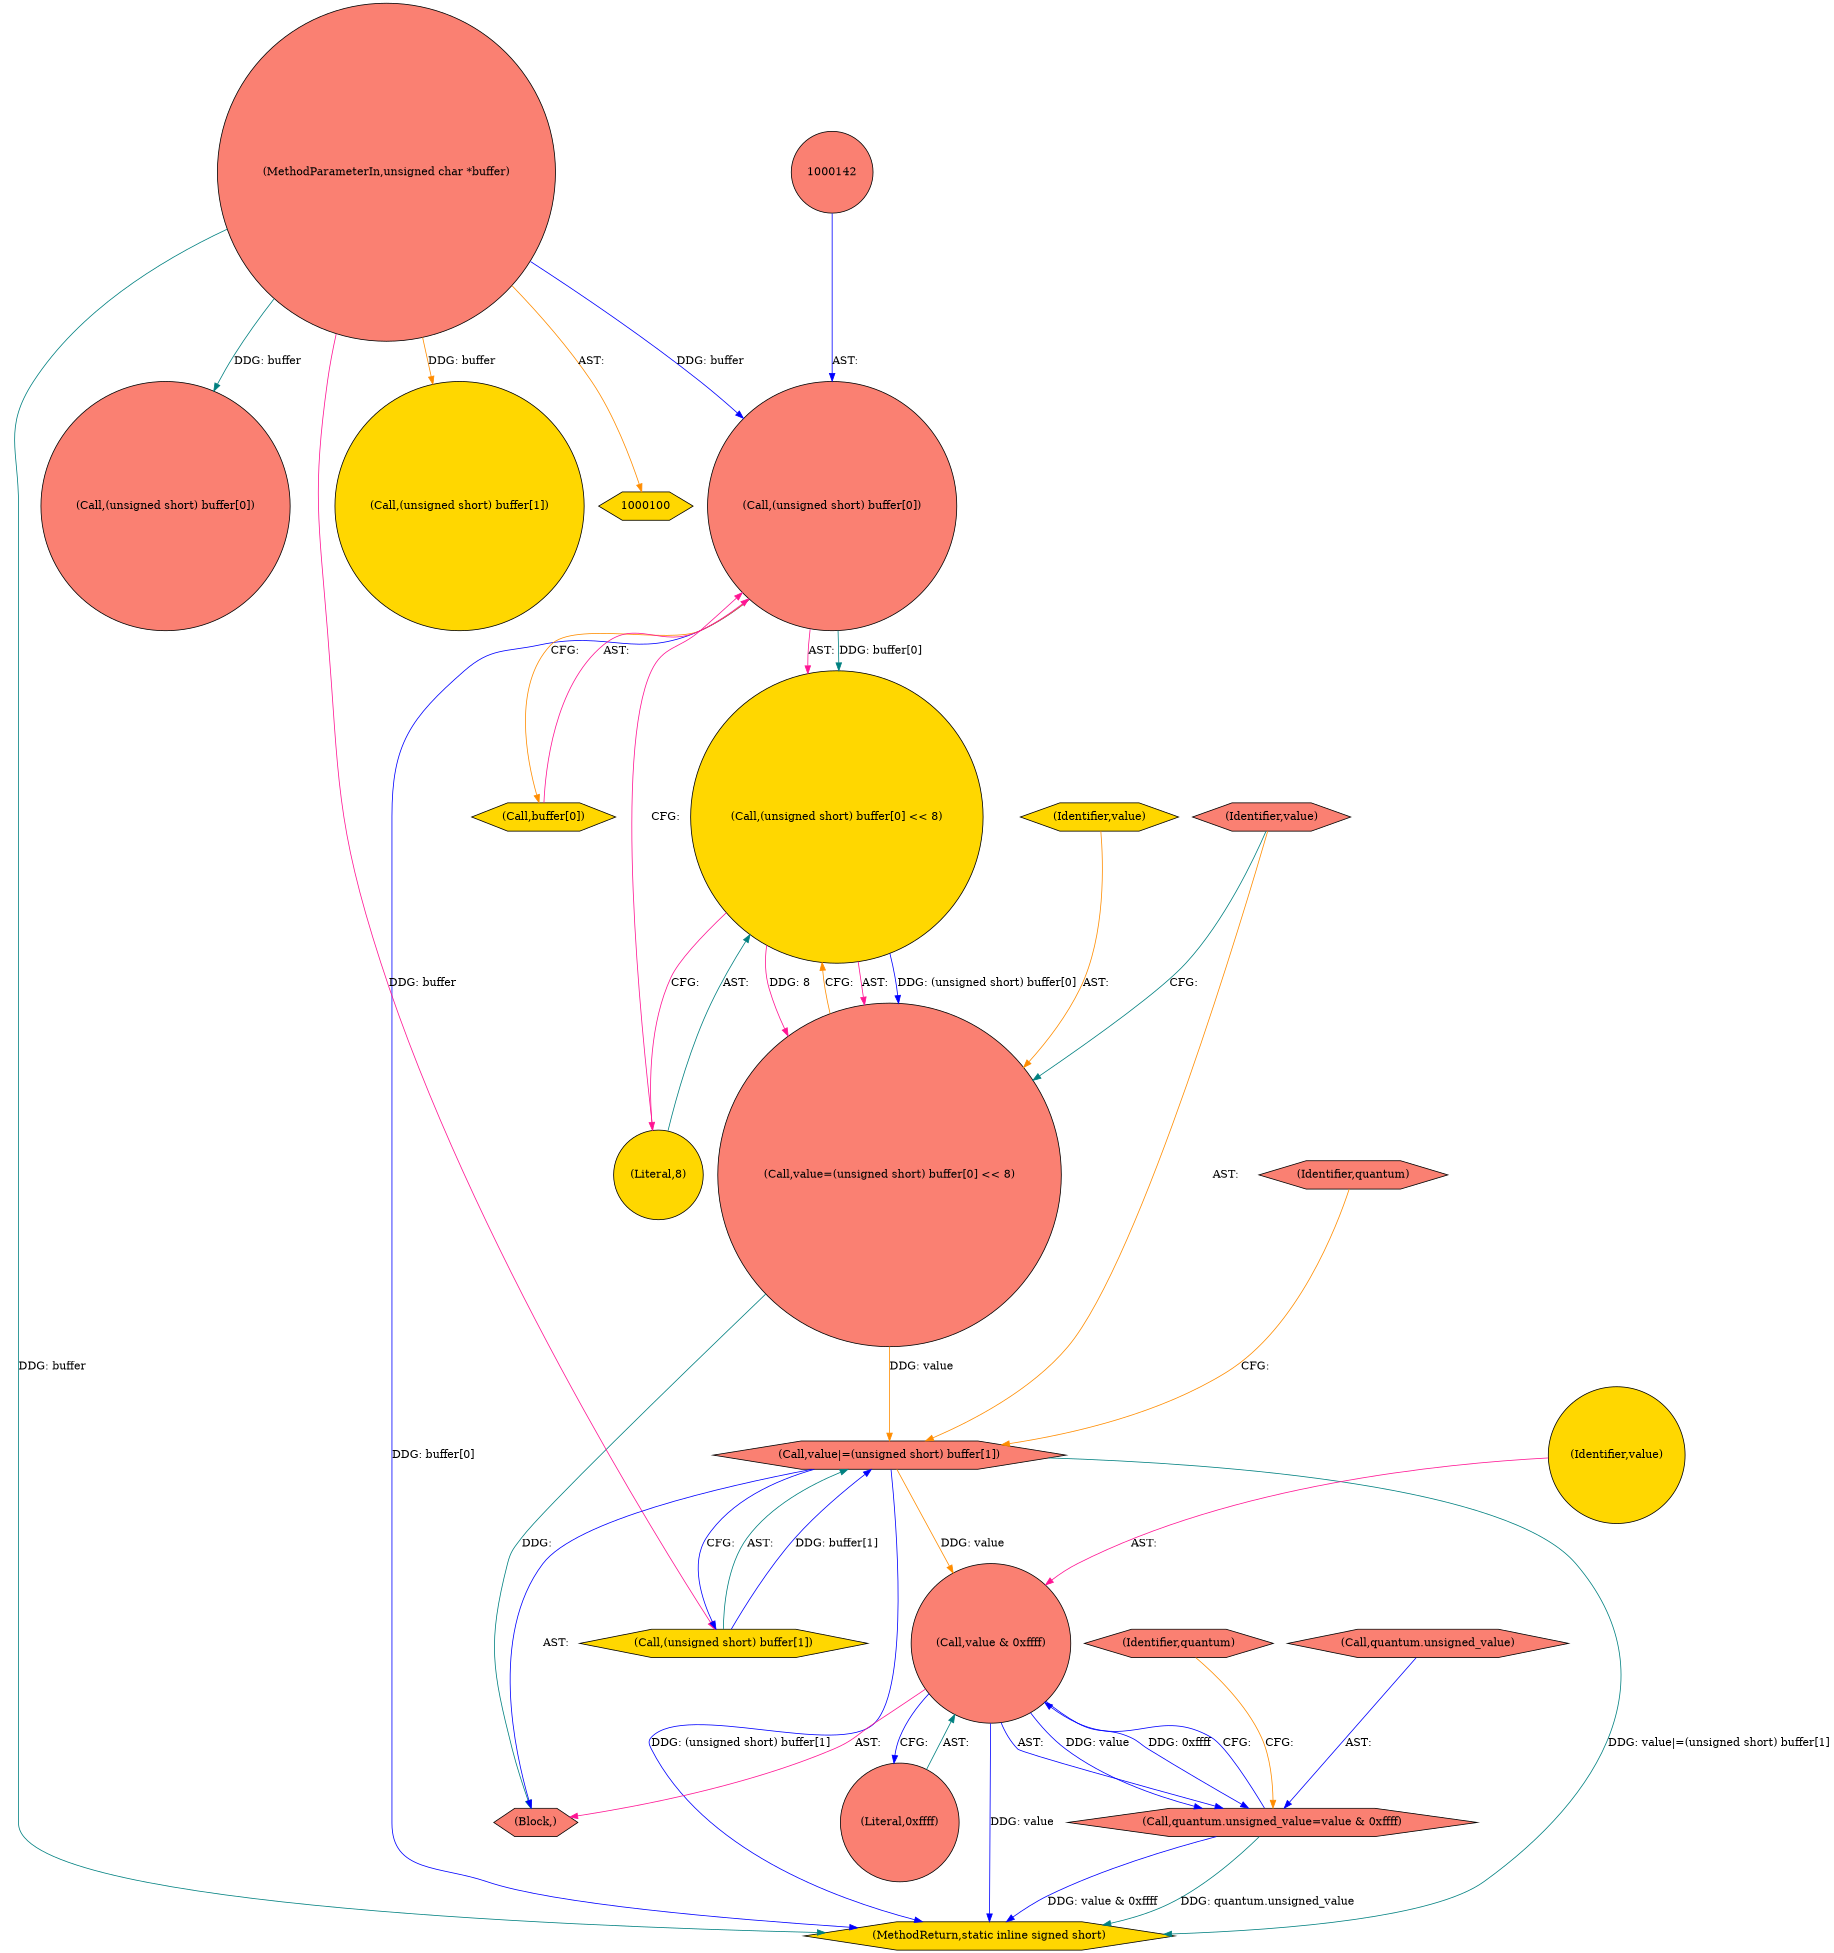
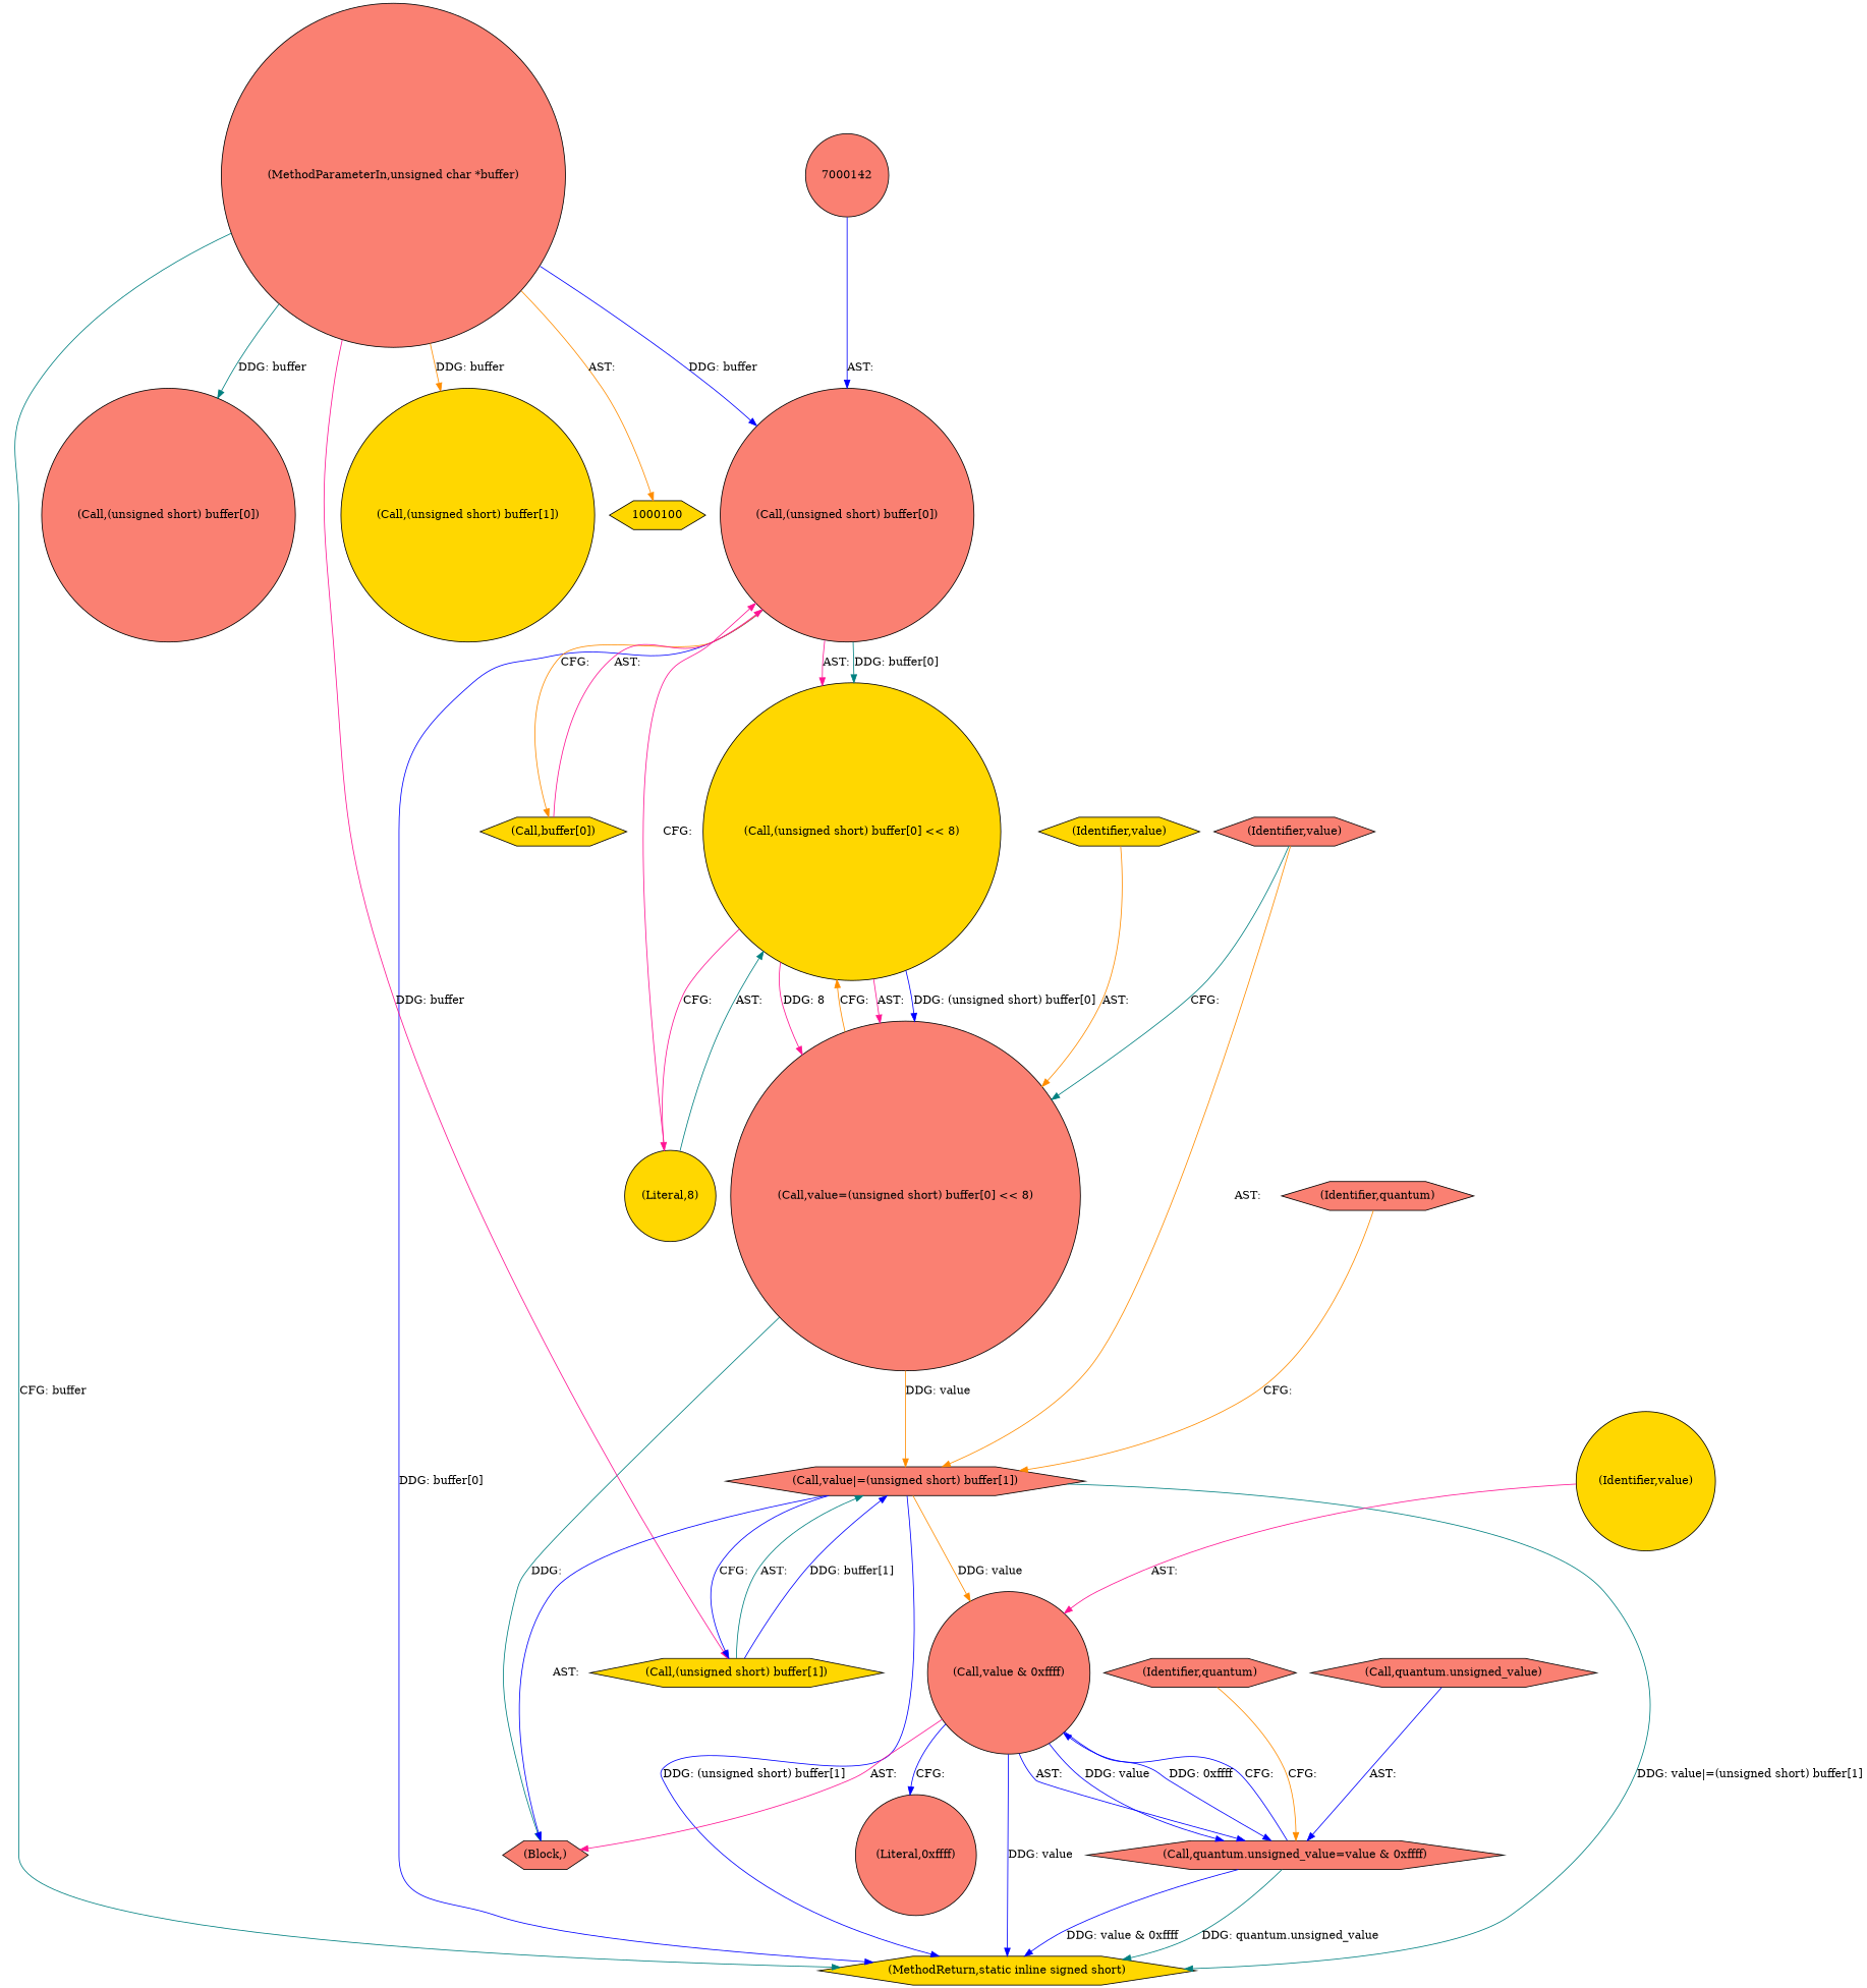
  digraph {
    node [fillcolor=salmon shape=hexagon style=filled]
    edge [color=blue]
    n1 [label="(Call,(unsigned short) buffer[0])" shape=circle]
    n2 [fillcolor=gold label="(Call,(unsigned short) buffer[0] << 8)" shape=circle]
    n3 [fillcolor=gold label="(MethodReturn,static inline signed short)"]
    n4 [fillcolor=gold label="(Call,buffer[0])"]
    n5 [label="(Call,value=(unsigned short) buffer[0] << 8)" shape=circle]
    n6 [fillcolor=gold label="(Literal,8)" shape=circle]
    n7 [label="(MethodParameterIn,unsigned char *buffer)" shape=circle]
    n8 [label="(Call,(unsigned short) buffer[0])" shape=circle]
    n9 [fillcolor=gold label="(Call,(unsigned short) buffer[1])"]
    n10 [fillcolor=gold label="(Call,(unsigned short) buffer[1])" shape=circle]
    1000100 [fillcolor=gold]
    n12 [label="(Call,value|=(unsigned short) buffer[1])"]
    n13 [label="(Block,)"]
    n14 [label="(Call,value & 0xffff)" shape=circle]
    n15 [label="(Call,quantum.unsigned_value=value & 0xffff)"]
    n16 [label="(Literal,0xffff)" shape=circle]
    n17 [fillcolor=gold label="(Identifier,value)" shape=circle]
    n18 [label="(Identifier,quantum)"]
    n19 [label="(Call,quantum.unsigned_value)"]
    n20 [label="(Identifier,value)"]
    n21 [fillcolor=gold label="(Identifier,value)"]
    n22 [label="(Identifier,quantum)"]
-   1000142 [shape=circle]
+   1000142 [shape=circle label=7000142]
    n1 -> n2 [color=deeppink label="AST: "]
    n1 -> n2 [color=teal label="DDG: buffer[0]"]
    n1 -> n3 [label="DDG: buffer[0]"]
    n1 -> n4 [color=darkorange label="CFG: "]
    n2 -> n5 [color=deeppink label="AST: "]
    n2 -> n5 [label="DDG: (unsigned short) buffer[0]"]
    n2 -> n5 [color=deeppink label="DDG: 8"]
    n2 -> n6 [color=deeppink label="CFG: "]
    n4 -> n1 [color=deeppink label="AST: "]
    n5 -> n2 [color=darkorange label="CFG: "]
    n5 -> n12 [color=darkorange label="DDG: value"]
    n5 -> n13 [color=teal label="DDG: "]
    n6 -> n1 [color=deeppink label="CFG: "]
    n6 -> n2 [color=teal label="AST: "]
    n7 -> n1 [label="DDG: buffer"]
-   n7 -> n3 [color=teal label="DDG: buffer"]
+   n7 -> n3 [color=teal label="CFG: buffer"]
    n7 -> n8 [color=teal label="DDG: buffer"]
    n7 -> n9 [color=deeppink label="DDG: buffer"]
    n7 -> n10 [color=darkorange label="DDG: buffer"]
    n7 -> 1000100 [color=darkorange label="AST: "]
    n9 -> n12 [color=teal label="AST: "]
    n9 -> n12 [label="DDG: buffer[1]"]
    n12 -> n3 [label="DDG: (unsigned short) buffer[1]"]
    n12 -> n3 [color=teal label="DDG: value|=(unsigned short) buffer[1]"]
    n12 -> n9 [label="CFG: "]
    n12 -> n13 [label="AST: "]
    n12 -> n14 [color=darkorange label="DDG: value"]
    n14 -> n3 [label="DDG: value"]
    n14 -> n13 [color=deeppink label="AST: "]
    n14 -> n15 [label="AST: "]
    n14 -> n15 [label="DDG: value"]
    n14 -> n15 [label="DDG: 0xffff"]
    n14 -> n16 [label="CFG: "]
    n15 -> n3 [color=teal label="DDG: quantum.unsigned_value"]
    n15 -> n3 [label="DDG: value & 0xffff"]
    n15 -> n14 [label="CFG: "]
-   n16 -> n14 [color=teal label="AST: "]
    n17 -> n14 [color=deeppink label="AST: "]
    n18 -> n15 [color=darkorange label="CFG: "]
    n19 -> n15 [label="AST: "]
    n20 -> n5 [color=teal label="CFG: "]
    n20 -> n12 [color=darkorange label="AST: "]
    n21 -> n5 [color=darkorange label="AST: "]
    n22 -> n12 [color=darkorange label="CFG: "]
    1000142 -> n1 [label="AST: "]
  }
